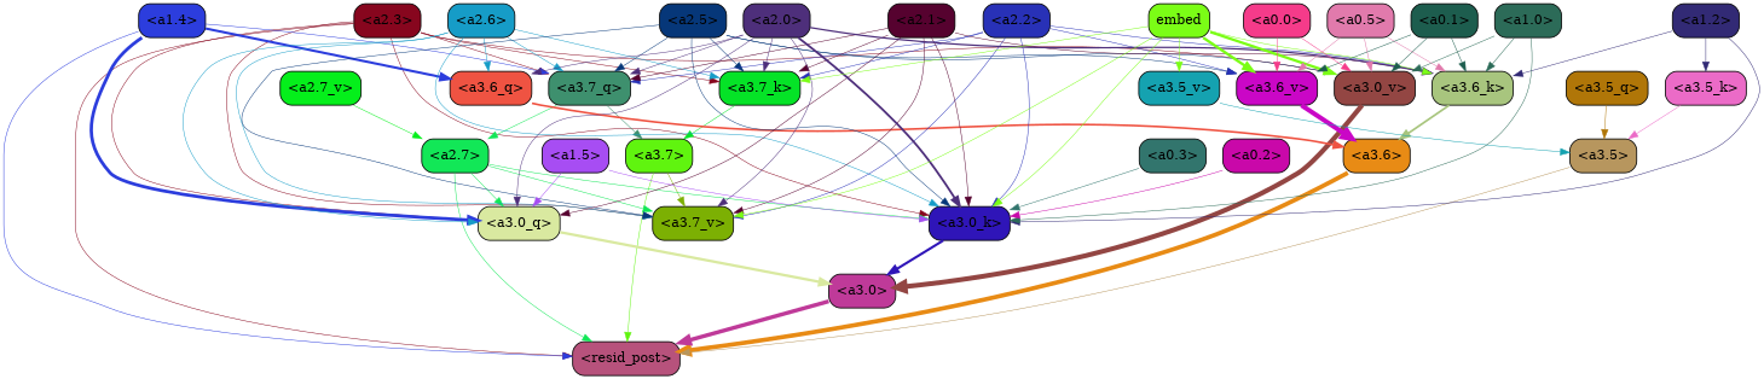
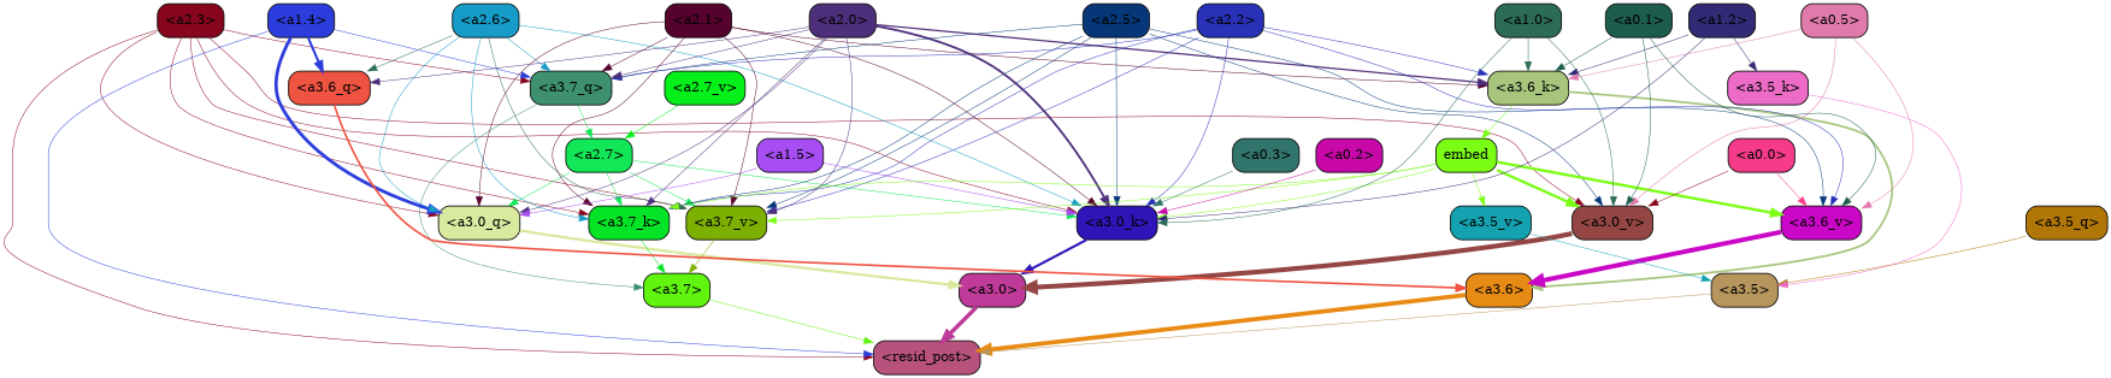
  strict digraph {
    fontname="DejaVu Serif"
    splines=true
    node [color=black fontname="DejaVu Serif" shape=box style="filled, rounded"]
    edge [color="#87061e" fontname="DejaVu Serif" penwidth=0.6]
    "<a3.7>" [fillcolor="#60f40f"]
    "<resid_post>" [fillcolor="#b7527c"]
    "<a3.6>" [fillcolor="#e88b15"]
    "<a3.5>" [fillcolor="#b7965e"]
    "<a3.0>" [fillcolor="#bf3a99"]
    "<a2.3>" [fillcolor="#87061e"]
    "<a3.7_q>" [fillcolor="#3e906e"]
    "<a3.0_q>" [fillcolor="#d9e9a0"]
    "<a3.7_k>" [fillcolor="#05e327"]
    "<a3.0_k>" [fillcolor="#2f15b8"]
    "<a3.7_v>" [fillcolor="#7cb003"]
    "<a3.0_v>" [fillcolor="#934643"]
    "<a2.7>" [fillcolor="#12e757"]
    "<a1.4>" [fillcolor="#2c3ddd"]
    "<a3.6_q>" [fillcolor="#ef5342"]
    "<a3.5_q>" [fillcolor="#b07608"]
    "<a3.6_k>" [fillcolor="#a8c57e"]
    "<a3.5_k>" [fillcolor="#eb6bc7"]
    "<a3.6_v>" [fillcolor="#ca07c6"]
    "<a3.5_v>" [fillcolor="#15a2b0"]
    "<a2.6>" [fillcolor="#169cc7"]
    "<a2.5>" [fillcolor="#063779"]
    "<a2.2>" [fillcolor="#2831b7"]
    "<a2.1>" [fillcolor="#56022f"]
    "<a2.0>" [fillcolor="#4e2f7b"]
    "<a1.5>" [fillcolor="#a74df3"]
    embed [fillcolor="#7bfd16"]
    "<a1.2>" [fillcolor="#322a75"]
    "<a1.0>" [fillcolor="#2c6b58"]
    "<a0.5>" [fillcolor="#e17aac"]
    "<a0.1>" [fillcolor="#1d5d4e"]
    "<a0.3>" [fillcolor="#32756d"]
    "<a0.2>" [fillcolor="#c908a9"]
    "<a0.0>" [fillcolor="#f53b8a"]
    "<a2.7_v>" [fillcolor="#05ef1b"]
    "<a3.7>" -> "<resid_post>" [color="#60f40f"]
    "<a3.6>" -> "<resid_post>" [color="#e88b15" penwidth=4.6696330308914185]
    "<a3.5>" -> "<resid_post>" [color="#b7965e"]
    "<a3.0>" -> "<resid_post>" [color="#bf3a99" penwidth=4.282557368278503]
    "<a2.3>" -> "<resid_post>"
    "<a2.3>" -> "<a3.7_q>"
    "<a2.3>" -> "<a3.0_q>"
    "<a2.3>" -> "<a3.7_k>"
    "<a2.3>" -> "<a3.0_k>"
    "<a2.3>" -> "<a3.7_v>"
    "<a2.3>" -> "<a3.0_v>"
    "<a3.7_q>" -> "<a3.7>" [color="#3e906e"]
    "<a3.7_q>" -> "<a2.7>" [color="#12e757"]
    "<a3.0_q>" -> "<a3.0>" [color="#d9e9a0" penwidth=2.8638100624084473]
    "<a3.7_k>" -> "<a3.7>" [color="#05e327"]
    "<a3.0_k>" -> "<a3.0>" [color="#2f15b8" penwidth=2.6274144649505615]
-   "<a3.7>" -> "<a3.7_v>" [color="#7cb003"]
+   "<a3.7_v>" -> "<a3.7>" [color="#7cb003"]
    "<a3.0_v>" -> "<a3.0>" [color="#934643" penwidth=5.188832879066467]
    "<a2.7>" -> "<a3.0_q>" [color="#12e757"]
-   "<a2.7>" -> "<resid_post>" [color="#12e757"]
+   "<a2.7>" -> "<a3.7_k>" [color="#12e757"]
    "<a2.7>" -> "<a3.0_k>" [color="#12e757"]
    "<a2.7>" -> "<a3.7_v>" [color="#12e757"]
    "<a1.4>" -> "<resid_post>" [color="#2c3ddd"]
    "<a1.4>" -> "<a3.7_q>" [color="#2c3ddd"]
    "<a1.4>" -> "<a3.0_q>" [color="#2c3ddd" penwidth=3.4971605762839317]
    "<a1.4>" -> "<a3.6_q>" [color="#2c3ddd" penwidth=2.6073555648326874]
    "<a3.6_q>" -> "<a3.6>" [color="#ef5342" penwidth=2.03758105635643]
    "<a3.5_q>" -> "<a3.5>" [color="#b07608"]
    "<a3.6_k>" -> "<a3.6>" [color="#a8c57e" penwidth=2.174198240041733]
    "<a3.5_k>" -> "<a3.5>" [color="#eb6bc7"]
    "<a3.6_v>" -> "<a3.6>" [color="#ca07c6" penwidth=5.002329230308533]
    "<a3.5_v>" -> "<a3.5>" [color="#15a2b0"]
    "<a2.6>" -> "<a3.7_q>" [color="#169cc7"]
    "<a2.6>" -> "<a3.0_q>" [color="#169cc7"]
    "<a2.6>" -> "<a3.7_k>" [color="#169cc7"]
    "<a2.6>" -> "<a3.0_k>" [color="#169cc7"]
-   "<a2.6>" -> "<a3.7_v>" [color="#169cc7"]
-   "<a2.6>" -> "<a3.6_q>" [color="#169cc7"]
+   "<a2.6>" -> "<a3.7_v>" [color="#2c6b58"]
+   "<a2.6>" -> "<a3.6_q>" [color="#2c6b58"]
    "<a2.5>" -> "<a3.7_q>" [color="#063779"]
    "<a2.5>" -> "<a3.7_k>" [color="#063779"]
    "<a2.5>" -> "<a3.0_k>" [color="#063779"]
    "<a2.5>" -> "<a3.7_v>" [color="#063779"]
    "<a2.5>" -> "<a3.0_v>" [color="#063779"]
    "<a2.5>" -> "<a3.6_v>" [color="#063779"]
    "<a2.2>" -> "<a3.7_q>" [color="#2831b7"]
    "<a2.2>" -> "<a3.7_k>" [color="#2831b7"]
    "<a2.2>" -> "<a3.0_k>" [color="#2831b7"]
    "<a2.2>" -> "<a3.7_v>" [color="#2831b7"]
    "<a2.2>" -> "<a3.6_k>" [color="#2831b7"]
    "<a2.2>" -> "<a3.6_v>" [color="#2831b7"]
    "<a2.1>" -> "<a3.7_q>" [color="#56022f"]
    "<a2.1>" -> "<a3.0_q>" [color="#56022f"]
    "<a2.1>" -> "<a3.7_k>" [color="#56022f"]
    "<a2.1>" -> "<a3.0_k>" [color="#56022f"]
    "<a2.1>" -> "<a3.7_v>" [color="#56022f"]
    "<a2.1>" -> "<a3.6_k>" [color="#56022f"]
    "<a2.0>" -> "<a3.7_q>" [color="#4e2f7b"]
    "<a2.0>" -> "<a3.0_q>" [color="#4e2f7b"]
    "<a2.0>" -> "<a3.7_k>" [color="#4e2f7b"]
    "<a2.0>" -> "<a3.0_k>" [color="#4e2f7b" penwidth=2.270527422428131]
    "<a2.0>" -> "<a3.7_v>" [color="#4e2f7b"]
    "<a2.0>" -> "<a3.6_q>" [color="#4e2f7b"]
    "<a2.0>" -> "<a3.6_k>" [color="#4e2f7b" penwidth=1.5568191409111023]
    "<a1.5>" -> "<a3.0_q>" [color="#a74df3"]
    "<a1.5>" -> "<a3.0_k>" [color="#a74df3"]
    embed -> "<a3.7_k>" [color="#7bfd16"]
    embed -> "<a3.0_k>" [color="#7bfd16"]
    embed -> "<a3.7_v>" [color="#7bfd16"]
    embed -> "<a3.0_v>" [color="#7bfd16" penwidth=2.8686431646347046]
-   embed -> "<a3.6_k>" [color="#7bfd16"]
+   "<a3.6_k>" -> embed [color="#7bfd16"]
    embed -> "<a3.6_v>" [color="#7bfd16" penwidth=2.9588699340820312]
    embed -> "<a3.5_v>" [color="#7bfd16"]
    "<a1.2>" -> "<a3.0_k>" [color="#322a75"]
    "<a1.2>" -> "<a3.6_k>" [color="#322a75"]
    "<a1.2>" -> "<a3.5_k>" [color="#322a75"]
    "<a1.0>" -> "<a3.0_k>" [color="#2c6b58"]
    "<a1.0>" -> "<a3.0_v>" [color="#2c6b58"]
    "<a1.0>" -> "<a3.6_k>" [color="#2c6b58"]
    "<a0.5>" -> "<a3.0_v>" [color="#e17aac" penwidth=0.6421224474906921]
    "<a0.5>" -> "<a3.6_k>" [color="#e17aac"]
    "<a0.5>" -> "<a3.6_v>" [color="#e17aac"]
    "<a0.1>" -> "<a3.0_v>" [color="#1d5d4e"]
    "<a0.1>" -> "<a3.6_k>" [color="#1d5d4e"]
    "<a0.1>" -> "<a3.6_v>" [color="#1d5d4e"]
    "<a0.3>" -> "<a3.0_k>" [color="#32756d"]
    "<a0.2>" -> "<a3.0_k>" [color="#c908a9"]
-   "<a0.0>" -> "<a3.0_v>" [color="#f53b8a"]
+   "<a0.0>" -> "<a3.0_v>"
    "<a0.0>" -> "<a3.6_v>" [color="#f53b8a"]
    "<a2.7_v>" -> "<a2.7>" [color="#05ef1b"]
  }
